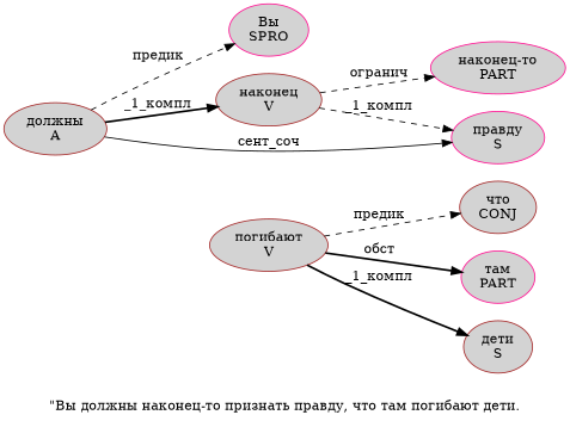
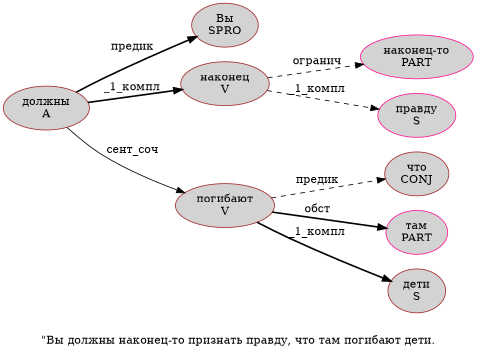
  digraph {
    label="\"Вы должны наконец-то признать правду, что там погибают дети."
    rankdir=LR
    node [color=brown fillcolor=lightgray penwidth=1 shape=ellipse style=filled]
    edge [style=bold]
-   n1 [color=deeppink label="Вы\nSPRO"]
+   n1 [label="Вы\nSPRO"]
    n2 [label="должны\nA"]
    n3 [label="наконец\nV"]
    n4 [label="погибают\nV"]
    n5 [color=deeppink label="наконец-то\nPART"]
    n6 [color=deeppink label="правду\nS"]
    n7 [label="что\nCONJ"]
    n8 [color=deeppink label="там\nPART"]
    n9 [label="дети\nS"]
-   n2 -> n1 [label="предик" style=dashed]
+   n2 -> n1 [label="предик"]
    n2 -> n3 [label="_1_компл"]
-   n2 -> n6 [label="сент_соч" style=solid]
+   n2 -> n4 [label="сент_соч" style=solid]
    n3 -> n5 [label="огранич" style=dashed]
    n3 -> n6 [label="_1_компл" style=dashed]
    n4 -> n7 [label="предик" style=dashed]
    n4 -> n8 [label="обст"]
    n4 -> n9 [label="_1_компл"]
  }
